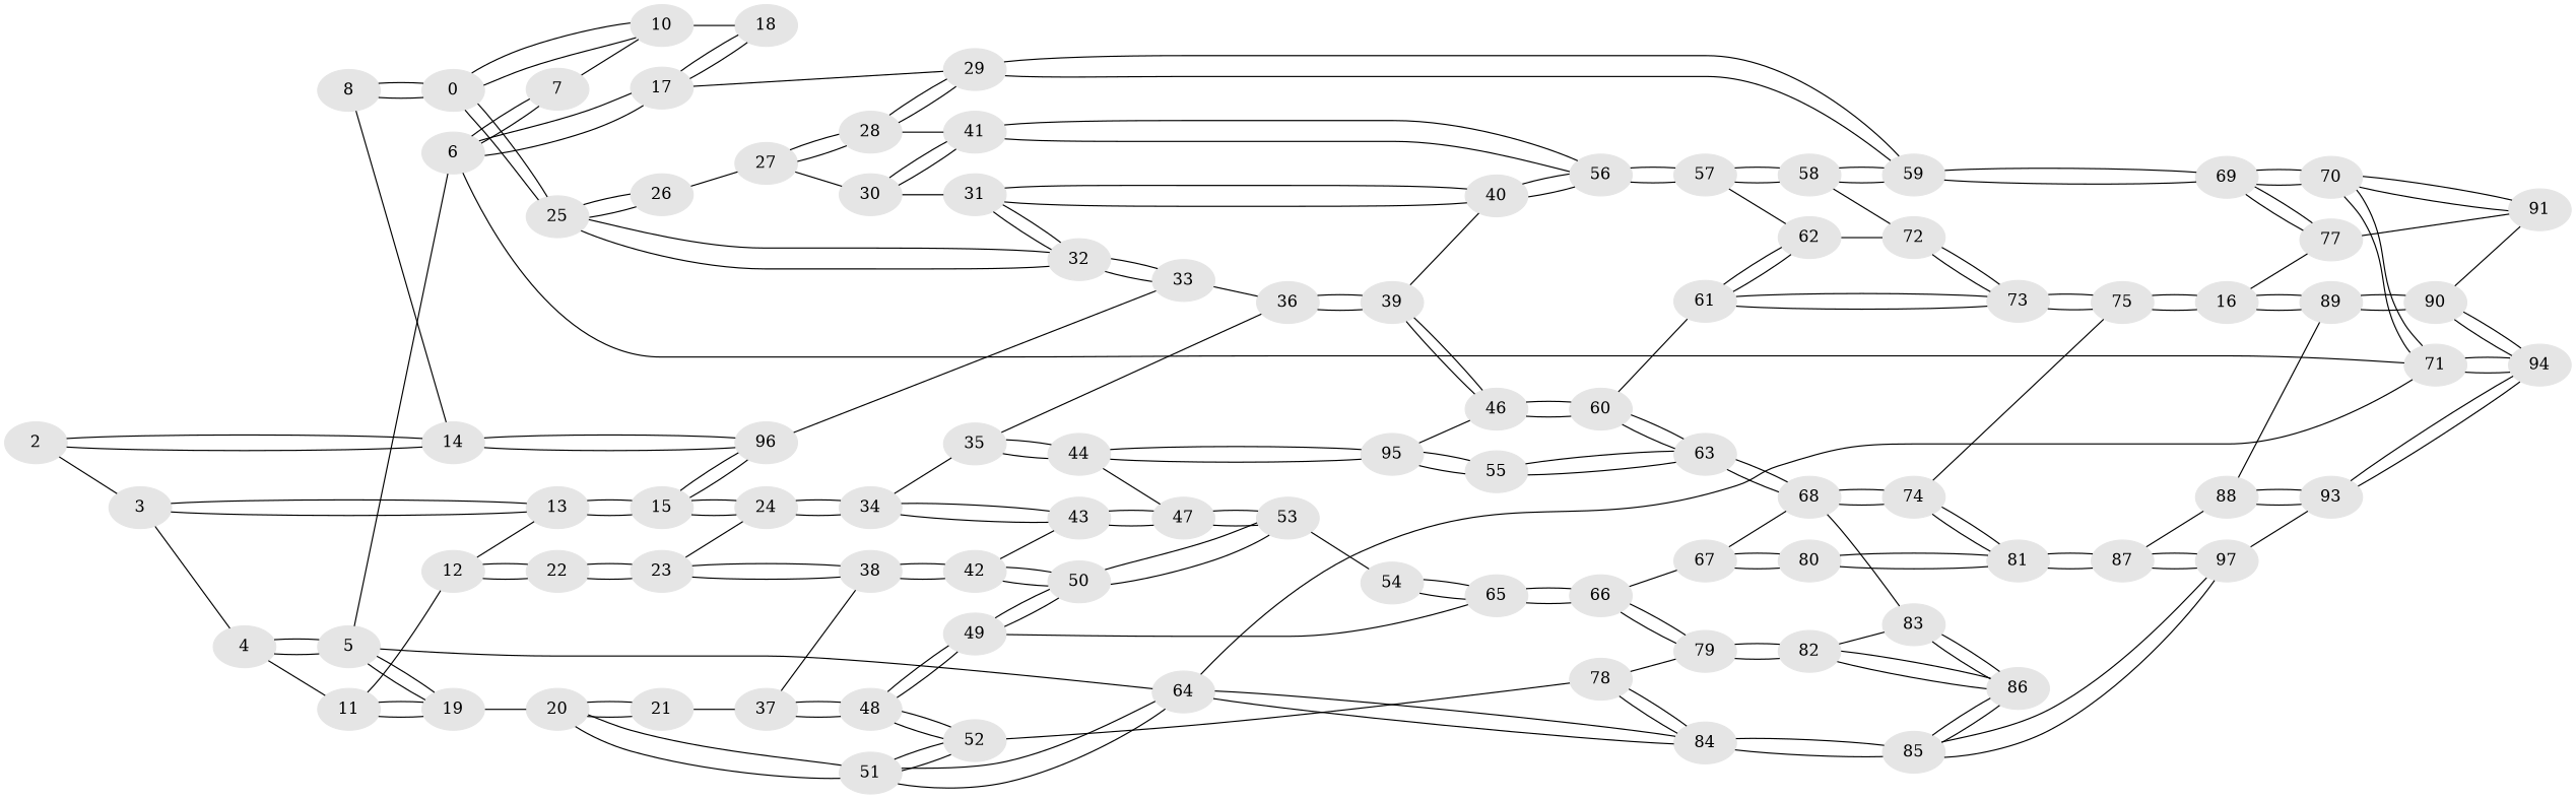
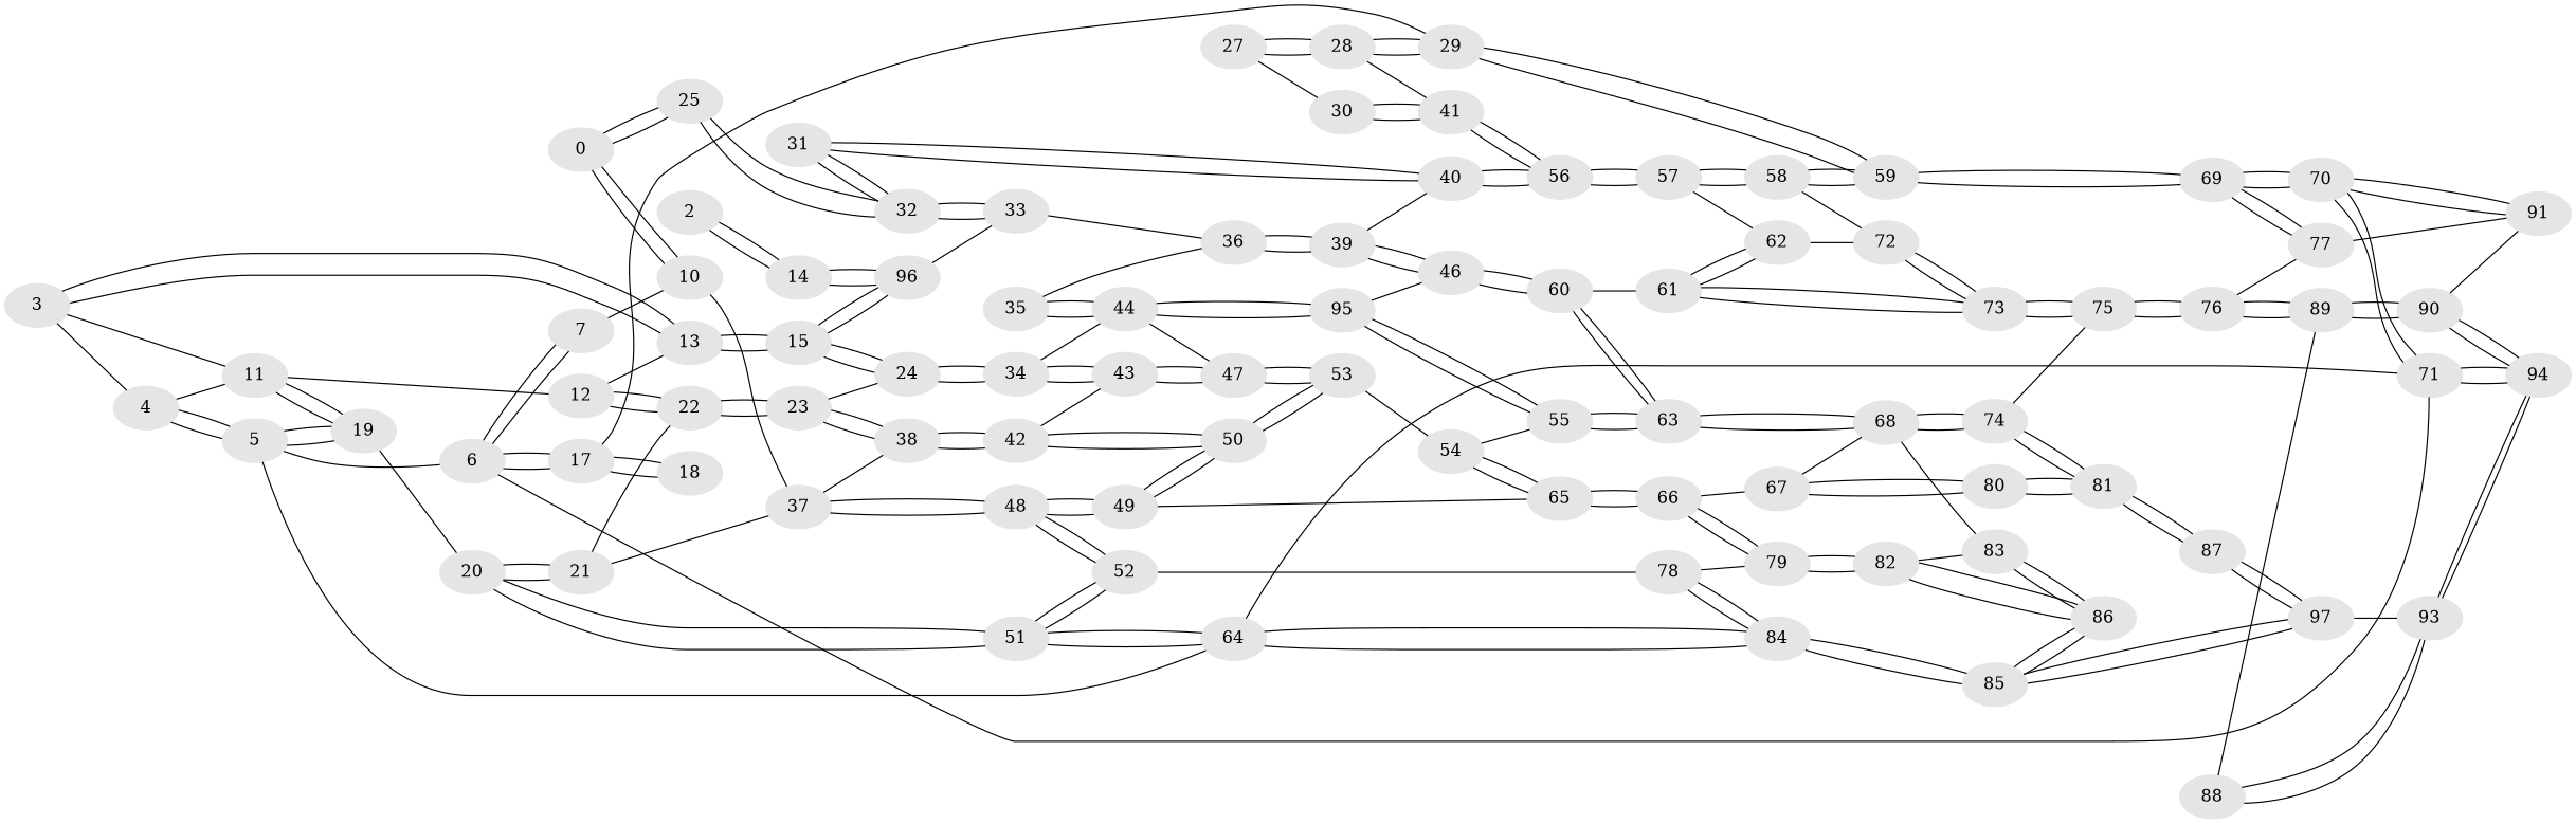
  graph {
    rankdir=LR
    node [color=gray90 style=filled]
    2
    3
    14
-   8
    n5 [label=0]
    4
    13
    n8 [label=96]
    5
    11
    15
    6
    19
    64
    12
    7
    17
    71
    20
    84
    10
    18
    29
    94
    25
-   26
    32
    22
    23
    24
    33
    34
    36
    59
    27
    21
    51
    37
    52
    38
    48
    42
    35
    43
    28
    30
    41
    31
    56
    69
    40
    39
    44
    47
    n55 [label=95]
    46
    49
    50
    60
    57
    53
    55
    63
    61
    54
    65
    78
    66
    79
    68
    58
    62
    72
    73
    70
    77
    75
    74
    83
    85
    67
    80
    82
    81
    91
-   76 [label=16]
+   76
    87
    89
    90
    86
    n91 [label=97]
    88
    93
-   2 -- 3
+   11 -- 3
    2 -- 14
    2 -- 14
    3 -- 4
    3 -- 13
    3 -- 13
    14 -- n8
    14 -- n8
-   8 -- 14
-   8 -- n5
-   8 -- n5
    n5 -- 10
    n5 -- 10
    n5 -- 25
    n5 -- 25
    4 -- 5
    4 -- 5
    4 -- 11
    13 -- 15
    13 -- 15
    n8 -- 33
    5 -- 6
    5 -- 19
    5 -- 19
    5 -- 64
    11 -- 19
    11 -- 19
    11 -- 12
    15 -- n8
    15 -- n8
    15 -- 24
    15 -- 24
    6 -- 7
    6 -- 7
    6 -- 17
    6 -- 17
    6 -- 71
    19 -- 20
    64 -- 71
    64 -- 84
    64 -- 84
    12 -- 13
    12 -- 22
    12 -- 22
    7 -- 10
    17 -- 18
    17 -- 18
    17 -- 29
    71 -- 94
    71 -- 94
    20 -- 21
    20 -- 21
    20 -- 51
    20 -- 51
    84 -- 85
    84 -- 85
-   10 -- 18
+   10 -- 37
    29 -- 59
    29 -- 59
-   25 -- 26
-   25 -- 26
    25 -- 32
    25 -- 32
-   26 -- 27
    32 -- 33
    32 -- 33
    22 -- 23
    22 -- 23
    23 -- 24
    23 -- 38
    23 -- 38
    24 -- 34
    24 -- 34
    33 -- 36
-   34 -- 35
+   34 -- 44
    34 -- 43
    34 -- 43
    36 -- 39
    36 -- 39
    59 -- 69
    59 -- 69
    27 -- 28
    27 -- 28
    27 -- 30
+   21 -- 22
    21 -- 37
    51 -- 64
    51 -- 64
    51 -- 52
    51 -- 52
    37 -- 38
    37 -- 48
    37 -- 48
    52 -- 78
    38 -- 42
    38 -- 42
    48 -- 52
    48 -- 52
    48 -- 49
    48 -- 49
    42 -- 43
    42 -- 50
    42 -- 50
    35 -- 36
    35 -- 44
    35 -- 44
    43 -- 47
    43 -- 47
    28 -- 29
    28 -- 29
    28 -- 41
    30 -- 41
    30 -- 41
-   30 -- 31
    41 -- 56
    41 -- 56
    31 -- 32
    31 -- 32
    31 -- 40
    31 -- 40
    56 -- 57
    56 -- 57
    69 -- 70
    69 -- 70
    69 -- 77
    69 -- 77
    40 -- 56
    40 -- 56
    39 -- 40
    39 -- 46
    39 -- 46
    44 -- 47
    44 -- n55
    44 -- n55
    47 -- 53
    47 -- 53
    n55 -- 46
    n55 -- 55
    n55 -- 55
    46 -- 60
    46 -- 60
    49 -- 50
    49 -- 50
    49 -- 65
    50 -- 53
    50 -- 53
    60 -- 63
    60 -- 63
    60 -- 61
    57 -- 58
    57 -- 58
    57 -- 62
    53 -- 54
    55 -- 63
    55 -- 63
    63 -- 68
    63 -- 68
    61 -- 62
    61 -- 62
    61 -- 73
    61 -- 73
+   54 -- 55
    54 -- 65
    54 -- 65
    65 -- 66
    65 -- 66
    78 -- 84
    78 -- 84
    78 -- 79
    66 -- 79
    66 -- 79
    66 -- 67
    79 -- 82
    79 -- 82
    68 -- 74
    68 -- 74
    68 -- 83
    58 -- 59
    58 -- 59
    58 -- 72
    62 -- 72
    72 -- 73
    72 -- 73
    73 -- 75
    73 -- 75
    70 -- 71
    70 -- 71
    70 -- 91
    70 -- 91
    77 -- 91
    75 -- 76
    75 -- 76
    74 -- 75
    74 -- 81
    74 -- 81
    83 -- 86
    83 -- 86
    85 -- 86
    85 -- 86
    85 -- n91
    85 -- n91
    67 -- 68
    67 -- 80
    67 -- 80
    80 -- 81
    80 -- 81
    82 -- 83
    82 -- 86
    82 -- 86
    81 -- 87
    81 -- 87
    76 -- 77
    76 -- 89
    76 -- 89
    87 -- n91
    87 -- n91
-   87 -- 88
    89 -- 90
    89 -- 90
    90 -- 94
    90 -- 94
    90 -- 91
    n91 -- 93
    88 -- 89
    88 -- 93
    88 -- 93
    93 -- 94
    93 -- 94
  }
